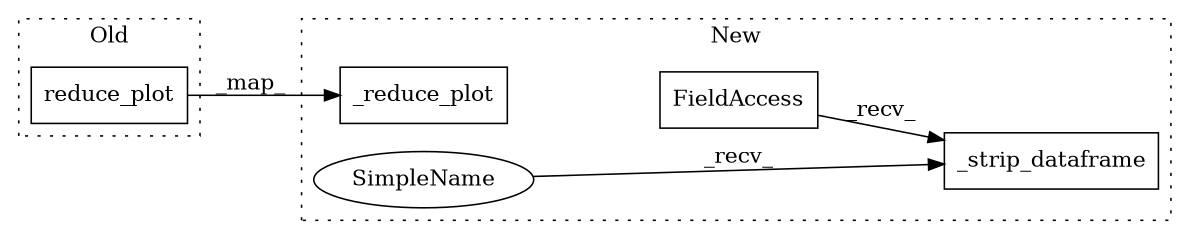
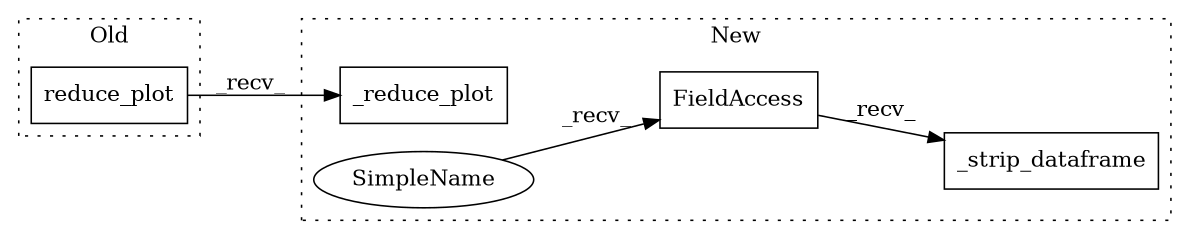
  digraph {
    rankdir=LR
    node [a=32 shape=box]
    n1 [l="13,1" label=_reduce_plot s="32134,32156"]
    n2 [l="17,1" label=_strip_dataframe s="32112,32163"]
    n3 [a=22 l=5 label=FieldAccess s=32158]
    n4 [a=42 l=4 label=SimpleName s=32107 shape=ellipse]
    n5 [l="12,1" label=reduce_plot s="32106,32127"]
    subgraph cluster_1 {
      label=New
      style=dotted
      n1
      n2
      n3
      n4
    }
    subgraph cluster_2 {
      label=Old
      style=dotted
      n5
    }
    n3 -> n2 [label=_recv_]
-   n4 -> n2 [label=_recv_]
-   n5 -> n1 [label=_map_]
+   n4 -> n3 [label=_recv_]
+   n5 -> n1 [label=_recv_]
  }
